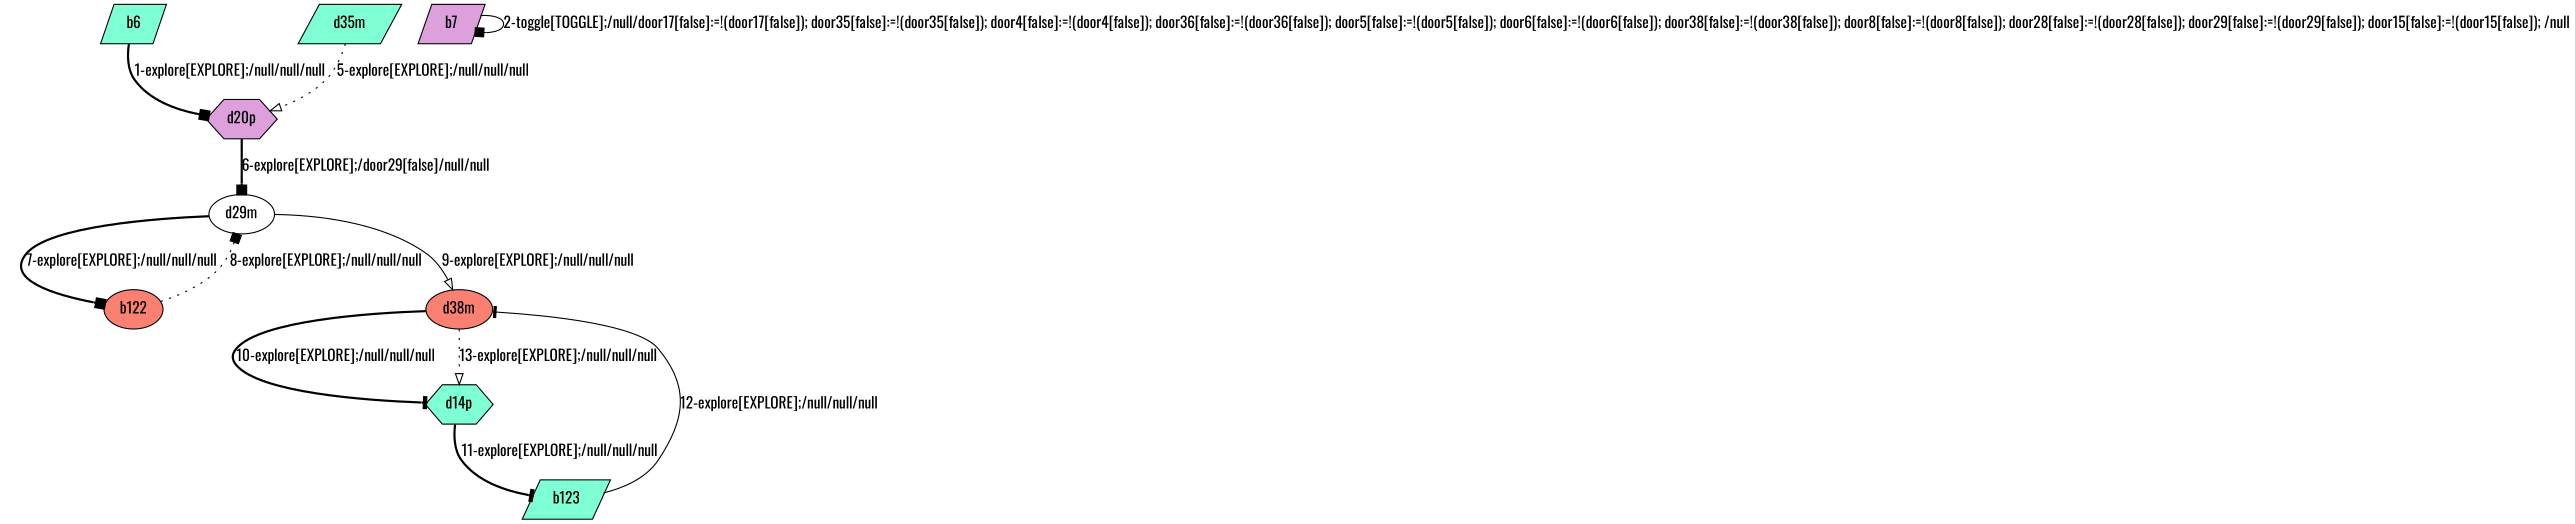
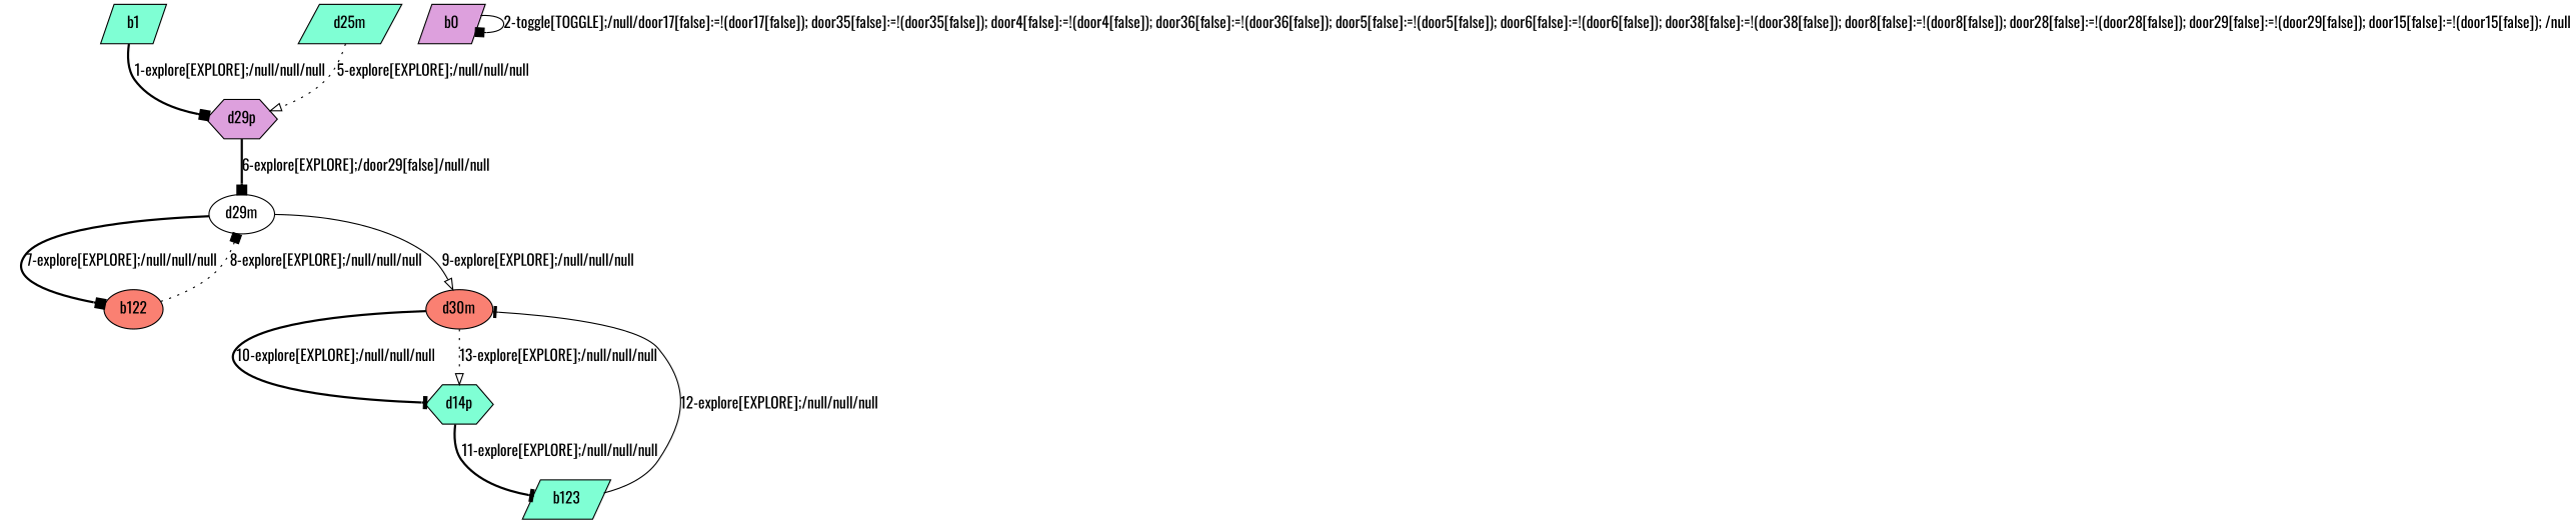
  digraph {
    fontname=Oswald
    node [fillcolor=aquamarine fontname=Oswald shape=parallelogram style=filled]
    edge [arrowhead=box fontname=Oswald style=bold]
-   d29p [fillcolor=plum shape=hexagon label=d20p]
-   b6
-   b0 [fillcolor=plum label=b7]
-   d35m
+   d29p [fillcolor=plum shape=hexagon]
+   b6 [label=b1]
+   b0 [fillcolor=plum]
+   d35m [label=d25m]
    d29m [fillcolor=white shape=ellipse]
    b122 [fillcolor=salmon shape=ellipse]
-   d38m [fillcolor=salmon shape=ellipse]
+   d38m [fillcolor=salmon shape=ellipse label=d30m]
    d14p [shape=hexagon]
    b123
    d29p -> d29m [label="6-explore[EXPLORE];/door29[false]/null/null"]
    b6 -> d29p [label="1-explore[EXPLORE];/null/null/null"]
    b0 -> b0 [label="2-toggle[TOGGLE];/null/door17[false]:=!(door17[false]); door35[false]:=!(door35[false]); door4[false]:=!(door4[false]); door36[false]:=!(door36[false]); door5[false]:=!(door5[false]); door6[false]:=!(door6[false]); door38[false]:=!(door38[false]); door8[false]:=!(door8[false]); door28[false]:=!(door28[false]); door29[false]:=!(door29[false]); door15[false]:=!(door15[false]); /null" style=solid]
    d35m -> d29p [arrowhead=onormal label="5-explore[EXPLORE];/null/null/null" style=dotted]
    d29m -> b122 [label="7-explore[EXPLORE];/null/null/null"]
    d29m -> d38m [arrowhead=onormal label="9-explore[EXPLORE];/null/null/null" style=solid]
    b122 -> d29m [label="8-explore[EXPLORE];/null/null/null" style=dotted]
    d38m -> d14p [arrowhead=tee label="10-explore[EXPLORE];/null/null/null"]
    d38m -> d14p [arrowhead=onormal label="13-explore[EXPLORE];/null/null/null" style=dotted]
    d14p -> b123 [arrowhead=tee label="11-explore[EXPLORE];/null/null/null"]
    b123 -> d38m [arrowhead=tee label="12-explore[EXPLORE];/null/null/null" style=solid]
  }
